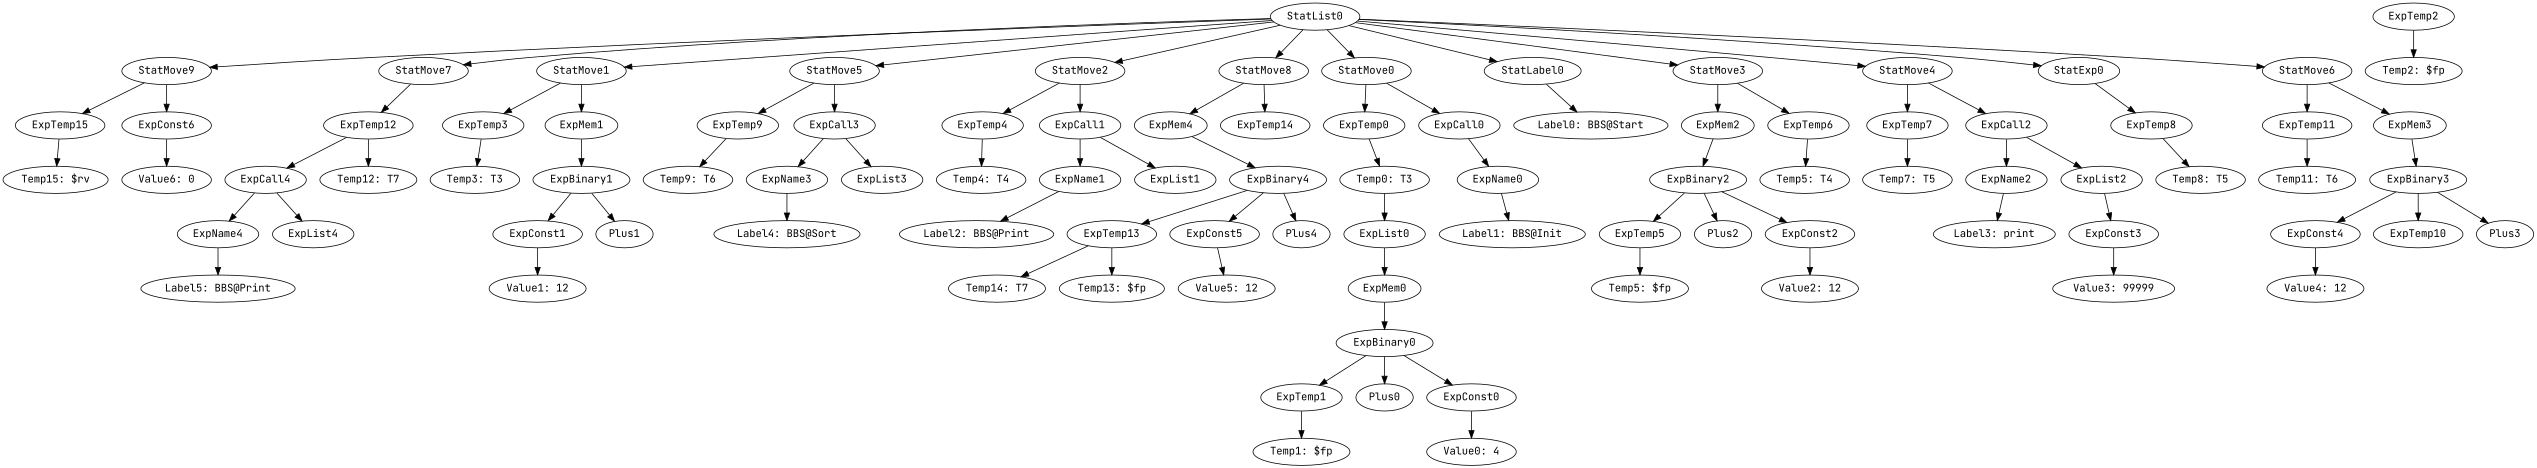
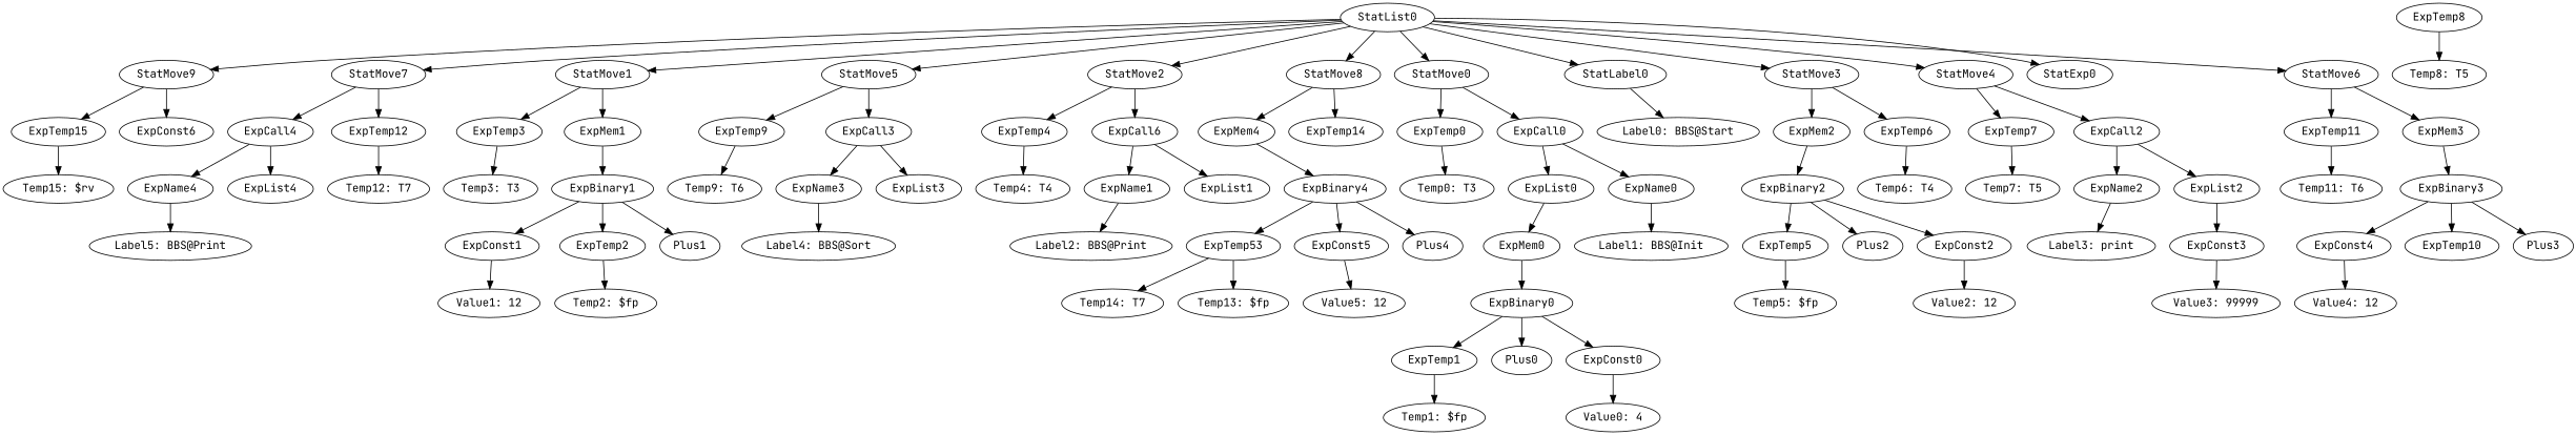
  digraph {
    fontname="JetBrains Mono"
    ordering=out
    node [fontname="JetBrains Mono"]
    edge [fontname="JetBrains Mono"]
    StatMove9
    ExpTemp15
    ExpConst6
    "Temp15: $rv"
-   "Value6: 0"
-   ExpTemp13
+   ExpTemp13 [label=ExpTemp53]
    "Temp14: T7"
    "Temp13: $fp"
    ExpCall4
    ExpName4
    ExpList4
    "Label5: BBS@Print"
    ExpMem4
    ExpBinary4
    ExpConst5
    Plus4
    "Value5: 12"
    StatMove7
    ExpTemp12
    "Temp12: T7"
    ExpTemp5
    "Temp5: $fp"
    ExpTemp1
    "Temp1: $fp"
    ExpName2
    "Label3: print"
    ExpTemp3
    "Temp3: T3"
    ExpName1
    "Label2: BBS@Print"
    StatMove1
    ExpMem1
    ExpBinary1
    ExpConst1
    ExpTemp2
    Plus1
    ExpTemp8
    "Temp8: T5"
    "Value1: 12"
    StatMove5
    ExpTemp9
    ExpCall3
    "Temp9: T6"
    ExpName3
    ExpList3
    "Label4: BBS@Sort"
    StatMove2
    ExpTemp4
-   ExpCall1
+   ExpCall1 [label=ExpCall6]
    "Temp4: T4"
    ExpList1
    "Temp2: $fp"
    ExpList0
    ExpMem0
    ExpBinary0
    Plus0
    ExpConst0
    StatMove8
    ExpTemp14
    StatMove0
    ExpTemp0
    ExpCall0
    "Temp0: T3"
    ExpName0
    "Label1: BBS@Init"
    "Value0: 4"
    StatList0
    StatLabel0
    StatMove3
    StatMove4
    StatExp0
    StatMove6
    "Label0: BBS@Start"
    ExpMem2
    ExpTemp6
    ExpTemp7
    ExpCall2
    ExpTemp11
    ExpMem3
    ExpBinary2
-   "Temp6: T4" [label="Temp5: T4"]
+   "Temp6: T4"
    "Temp7: T5"
    ExpList2
    "Temp11: T6"
    ExpBinary3
    Plus2
    ExpConst2
    "Value2: 12"
    ExpConst3
    "Value3: 99999"
    ExpConst4
    "Value4: 12"
    ExpTemp10
    Plus3
    StatMove9 -> ExpTemp15
    StatMove9 -> ExpConst6
    ExpTemp15 -> "Temp15: $rv"
-   ExpConst6 -> "Value6: 0"
    ExpTemp13 -> "Temp14: T7"
    ExpTemp13 -> "Temp13: $fp"
    ExpCall4 -> ExpName4
    ExpCall4 -> ExpList4
    ExpName4 -> "Label5: BBS@Print"
    ExpMem4 -> ExpBinary4
    ExpBinary4 -> ExpTemp13
    ExpBinary4 -> ExpConst5
    ExpBinary4 -> Plus4
    ExpConst5 -> "Value5: 12"
-   ExpTemp12 -> ExpCall4
+   StatMove7 -> ExpCall4
    StatMove7 -> ExpTemp12
    ExpTemp12 -> "Temp12: T7"
    ExpTemp5 -> "Temp5: $fp"
    ExpTemp1 -> "Temp1: $fp"
    ExpName2 -> "Label3: print"
    ExpTemp3 -> "Temp3: T3"
    ExpName1 -> "Label2: BBS@Print"
    StatMove1 -> ExpTemp3
    StatMove1 -> ExpMem1
    ExpMem1 -> ExpBinary1
    ExpBinary1 -> ExpConst1
+   ExpBinary1 -> ExpTemp2
    ExpBinary1 -> Plus1
    ExpConst1 -> "Value1: 12"
    ExpTemp2 -> "Temp2: $fp"
    ExpTemp8 -> "Temp8: T5"
    StatMove5 -> ExpTemp9
    StatMove5 -> ExpCall3
    ExpTemp9 -> "Temp9: T6"
    ExpCall3 -> ExpName3
    ExpCall3 -> ExpList3
    ExpName3 -> "Label4: BBS@Sort"
    StatMove2 -> ExpTemp4
    StatMove2 -> ExpCall1
    ExpTemp4 -> "Temp4: T4"
    ExpCall1 -> ExpName1
    ExpCall1 -> ExpList1
    ExpList0 -> ExpMem0
    ExpMem0 -> ExpBinary0
    ExpBinary0 -> ExpTemp1
    ExpBinary0 -> Plus0
    ExpBinary0 -> ExpConst0
    ExpConst0 -> "Value0: 4"
    StatMove8 -> ExpMem4
    StatMove8 -> ExpTemp14
    StatMove0 -> ExpTemp0
    StatMove0 -> ExpCall0
    ExpTemp0 -> "Temp0: T3"
-   "Temp0: T3" -> ExpList0
+   ExpCall0 -> ExpList0
    ExpCall0 -> ExpName0
    ExpName0 -> "Label1: BBS@Init"
    StatList0 -> StatMove9
    StatList0 -> StatMove7
    StatList0 -> StatMove1
    StatList0 -> StatMove5
    StatList0 -> StatMove2
    StatList0 -> StatMove8
    StatList0 -> StatMove0
    StatList0 -> StatLabel0
    StatList0 -> StatMove3
    StatList0 -> StatMove4
    StatList0 -> StatExp0
    StatList0 -> StatMove6
    StatLabel0 -> "Label0: BBS@Start"
    StatMove3 -> ExpMem2
    StatMove3 -> ExpTemp6
    StatMove4 -> ExpTemp7
    StatMove4 -> ExpCall2
-   StatExp0 -> ExpTemp8
    StatMove6 -> ExpTemp11
    StatMove6 -> ExpMem3
    ExpMem2 -> ExpBinary2
    ExpTemp6 -> "Temp6: T4"
    ExpTemp7 -> "Temp7: T5"
    ExpCall2 -> ExpName2
    ExpCall2 -> ExpList2
    ExpTemp11 -> "Temp11: T6"
    ExpMem3 -> ExpBinary3
    ExpBinary2 -> ExpTemp5
    ExpBinary2 -> Plus2
    ExpBinary2 -> ExpConst2
    ExpList2 -> ExpConst3
    ExpBinary3 -> ExpConst4
    ExpBinary3 -> ExpTemp10
    ExpBinary3 -> Plus3
    ExpConst2 -> "Value2: 12"
    ExpConst3 -> "Value3: 99999"
    ExpConst4 -> "Value4: 12"
  }
